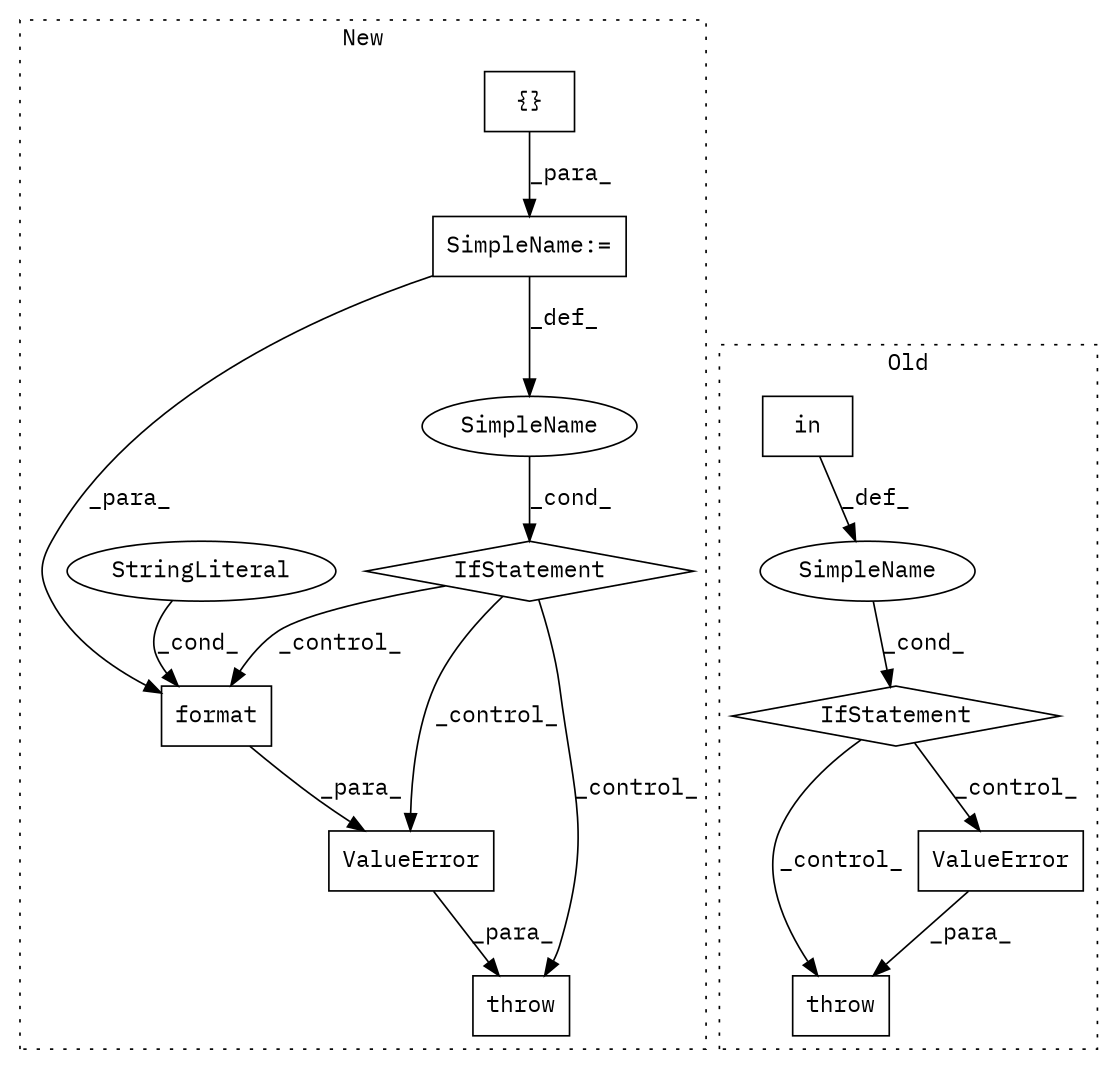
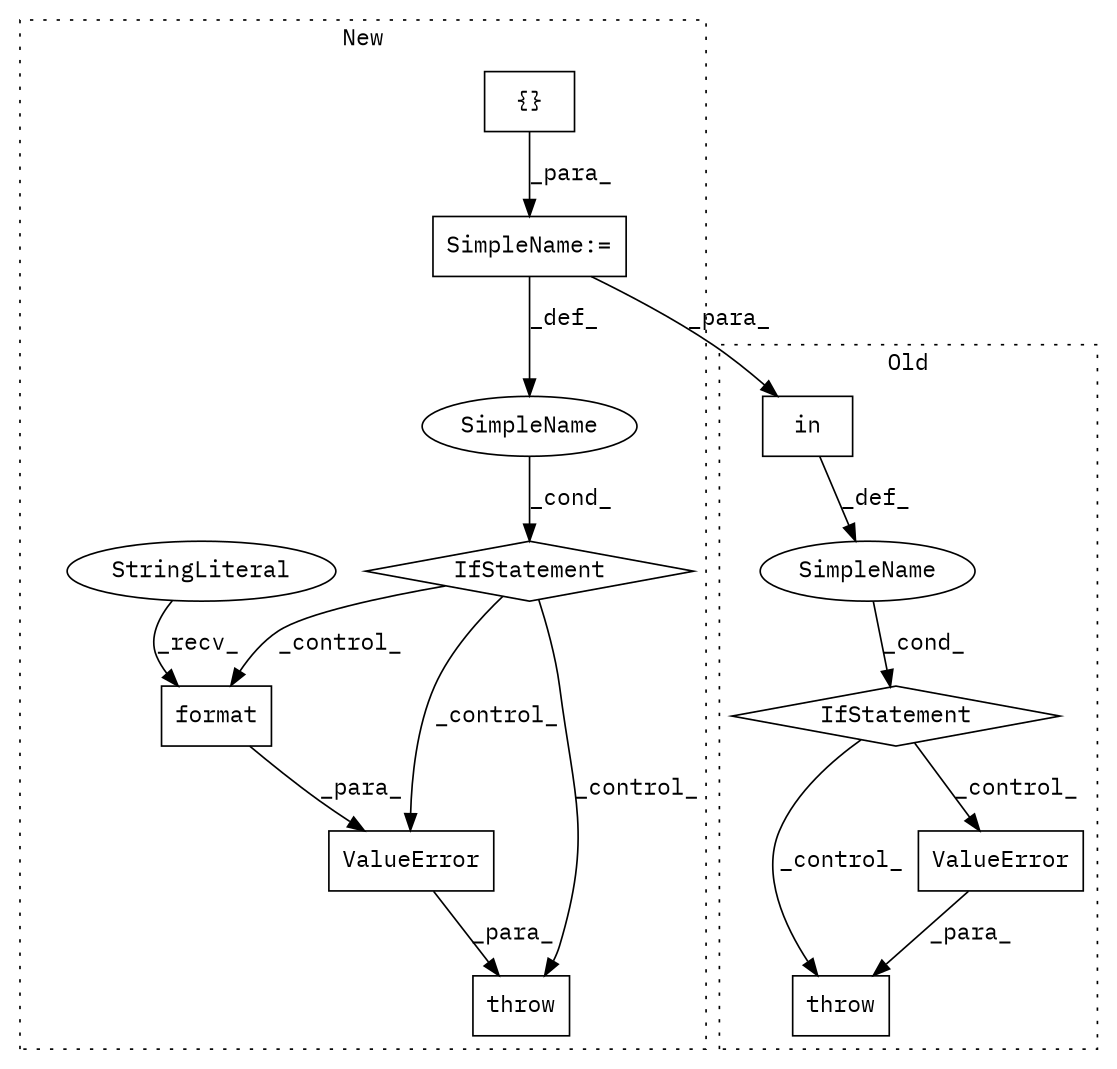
  digraph {
    fontname="IBM Plex Mono"
    node [a=32 fontname="IBM Plex Mono" shape=box]
    edge [fontname="IBM Plex Mono"]
    n1 [a=105 l=86 label=in s=11194]
    n2 [a=25 l="8,2" label=IfStatement s="11186,11280" shape=diamond]
    n3 [a=53 l=6 label=throw s=11290]
    n4 [a=42 label=SimpleName shape=ellipse]
    n5 [l="11,1" label=ValueError s="11296,11371"]
    n6 [l="7,1" label=format s="11786,11820"]
    n7 [a=45 l=195 label=StringLiteral s=11590 shape=ellipse]
    n8 [a=25 l="8,2" label=IfStatement s="11521,11563" shape=diamond]
    n9 [a=42 label=SimpleName shape=ellipse]
    n10 [a=53 l=6 label=throw s=11573]
    n11 [a=7 l=1 label="SimpleName:=" s=11441]
    n12 [l="11,1" label=ValueError s="11579,11821"]
    n13 [a=4 l="1,1" label="{}" s="11454,11514"]
    subgraph cluster_1 {
      label=Old
      style=dotted
      n1
      n2
      n3
      n4
      n5
    }
    subgraph cluster_2 {
      label=New
      style=dotted
      n6
      n7
      n8
      n9
      n10
      n11
      n12
      n13
    }
    n1 -> n4 [label=_def_]
    n2 -> n3 [label=_control_]
    n2 -> n5 [label=_control_]
    n4 -> n2 [label=_cond_]
    n5 -> n3 [label=_para_]
    n6 -> n12 [label=_para_]
-   n7 -> n6 [label=_cond_]
+   n7 -> n6 [label=_recv_]
    n8 -> n6 [label=_control_]
    n8 -> n10 [label=_control_]
    n8 -> n12 [label=_control_]
    n9 -> n8 [label=_cond_]
-   n11 -> n6 [label=_para_]
+   n11 -> n1 [label=_para_]
    n11 -> n9 [label=_def_]
    n12 -> n10 [label=_para_]
    n13 -> n11 [label=_para_]
  }
